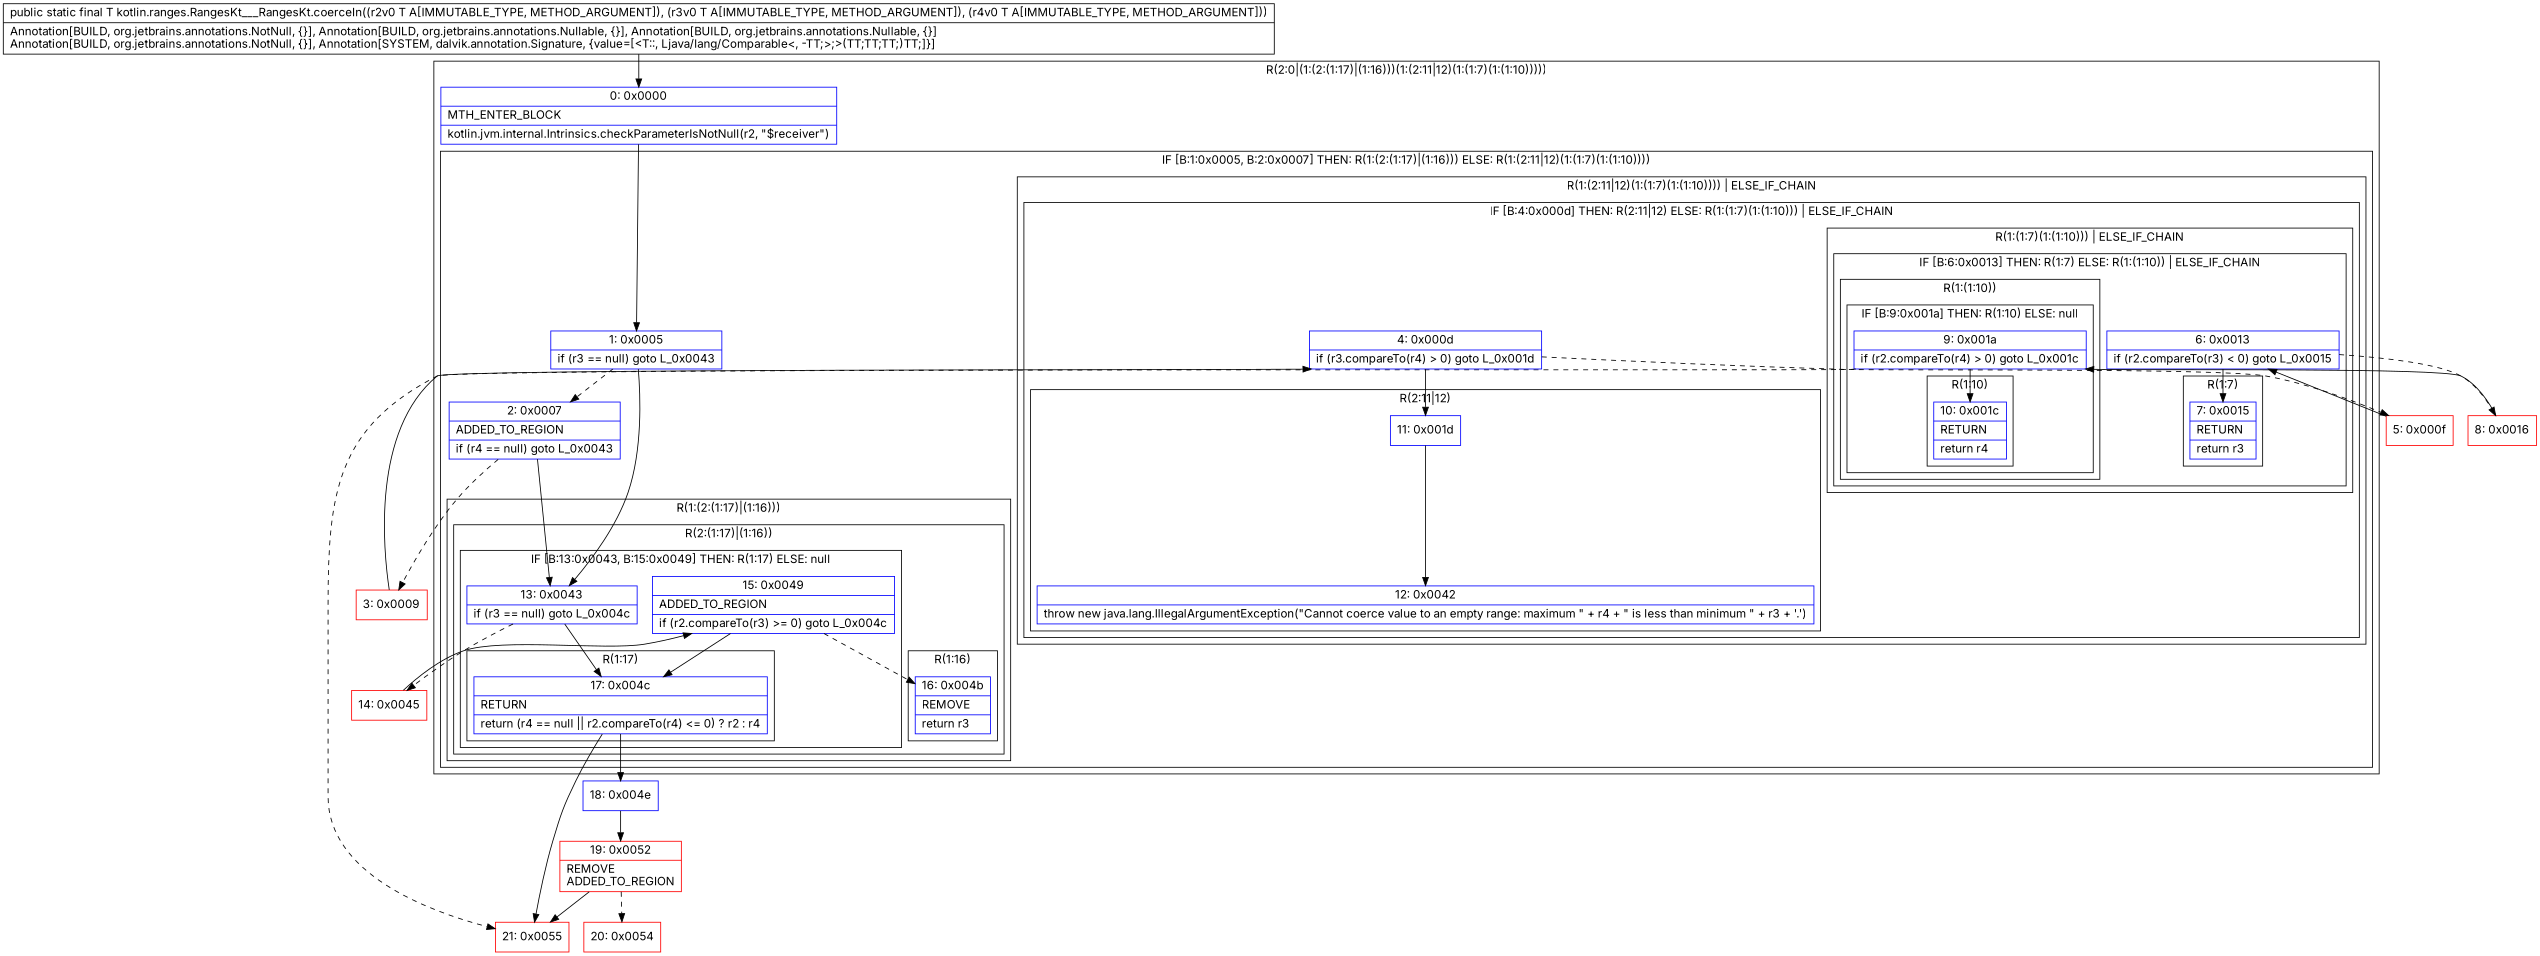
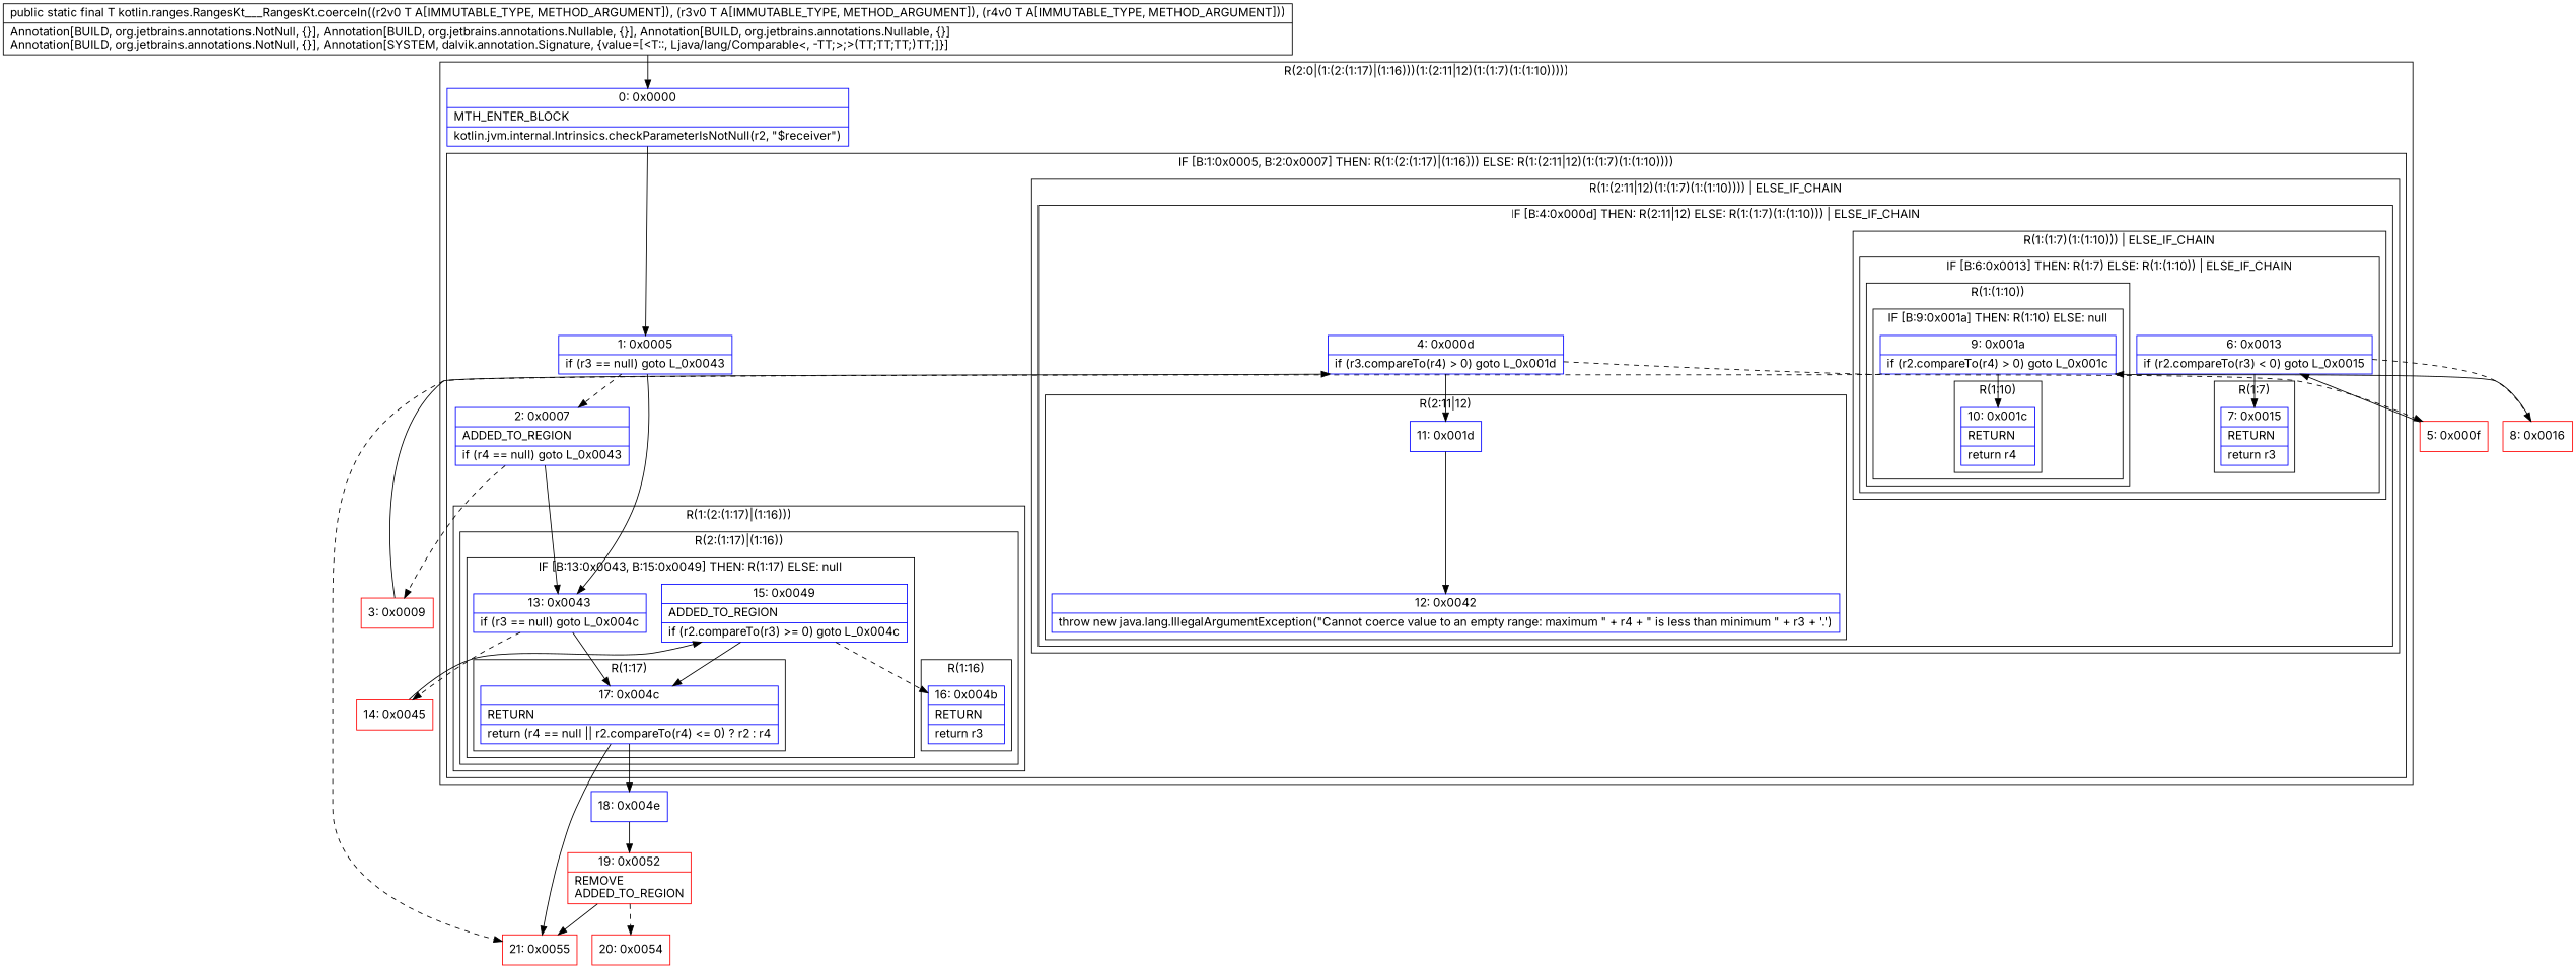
  digraph {
    fontname=Inter
    node [color=blue fontname=Inter shape=record]
    edge [fontname=Inter]
    n1 [label="{17\:\ 0x004c|RETURN\l|return (r4 == null \|\| r2.compareTo(r4) \<= 0) ? r2 : r4\l}"]
    n2 [label="{13\:\ 0x0043|if (r3 == null) goto L_0x004c\l}"]
    n3 [label="{15\:\ 0x0049|ADDED_TO_REGION\l|if (r2.compareTo(r3) \>= 0) goto L_0x004c\l}"]
-   n4 [label="{16\:\ 0x004b|REMOVE\l|return r3\l}"]
+   n4 [label="{16\:\ 0x004b|RETURN\l|return r3\l}"]
    n5 [label="{11\:\ 0x001d}"]
    n6 [label="{12\:\ 0x0042|throw new java.lang.IllegalArgumentException(\"Cannot coerce value to an empty range: maximum \" + r4 + \" is less than minimum \" + r3 + '.')\l}"]
    n7 [label="{7\:\ 0x0015|RETURN\l|return r3\l}"]
    n8 [label="{10\:\ 0x001c|RETURN\l|return r4\l}"]
    n9 [label="{9\:\ 0x001a|if (r2.compareTo(r4) \> 0) goto L_0x001c\l}"]
    n10 [label="{6\:\ 0x0013|if (r2.compareTo(r3) \< 0) goto L_0x0015\l}"]
    n11 [label="{4\:\ 0x000d|if (r3.compareTo(r4) \> 0) goto L_0x001d\l}"]
    n12 [label="{1\:\ 0x0005|if (r3 == null) goto L_0x0043\l}"]
    n13 [label="{2\:\ 0x0007|ADDED_TO_REGION\l|if (r4 == null) goto L_0x0043\l}"]
    n14 [label="{0\:\ 0x0000|MTH_ENTER_BLOCK\l|kotlin.jvm.internal.Intrinsics.checkParameterIsNotNull(r2, \"$receiver\")\l}"]
    n15 [label="{18\:\ 0x004e}"]
    n16 [color=red label="{21\:\ 0x0055}"]
    n17 [color=red label="{14\:\ 0x0045}"]
    n18 [color=red label="{8\:\ 0x0016}"]
    n19 [color=red label="{5\:\ 0x000f}"]
    n20 [color=red label="{3\:\ 0x0009}"]
    n21 [color=red label="{19\:\ 0x0052|REMOVE\lADDED_TO_REGION\l}"]
    n22 [color=red label="{20\:\ 0x0054}"]
    n23 [label="{public static final T kotlin.ranges.RangesKt___RangesKt.coerceIn((r2v0 T A[IMMUTABLE_TYPE, METHOD_ARGUMENT]), (r3v0 T A[IMMUTABLE_TYPE, METHOD_ARGUMENT]), (r4v0 T A[IMMUTABLE_TYPE, METHOD_ARGUMENT]))  | Annotation[BUILD, org.jetbrains.annotations.NotNull, \{\}], Annotation[BUILD, org.jetbrains.annotations.Nullable, \{\}], Annotation[BUILD, org.jetbrains.annotations.Nullable, \{\}]\lAnnotation[BUILD, org.jetbrains.annotations.NotNull, \{\}], Annotation[SYSTEM, dalvik.annotation.Signature, \{value=[\<T::, Ljava\/lang\/Comparable\<, \-TT;\>;\>(TT;TT;TT;)TT;]\}]\l}" color=""]
    subgraph cluster_1 {
      label="R(2:0|(1:(2:(1:17)|(1:16)))(1:(2:11|12)(1:(1:7)(1:(1:10)))))"
      n14
      subgraph cluster_2 {
        label="IF [B:1:0x0005, B:2:0x0007] THEN: R(1:(2:(1:17)|(1:16))) ELSE: R(1:(2:11|12)(1:(1:7)(1:(1:10))))"
        n12
        n13
        subgraph cluster_3 {
          label="R(1:(2:(1:17)|(1:16)))"
          subgraph cluster_4 {
            label="R(2:(1:17)|(1:16))"
            subgraph cluster_5 {
              label="IF [B:13:0x0043, B:15:0x0049] THEN: R(1:17) ELSE: null"
              n2
              n3
              subgraph cluster_6 {
                label="R(1:17)"
                n1
              }
            }
            subgraph cluster_7 {
              label="R(1:16)"
              n4
            }
          }
        }
        subgraph cluster_8 {
          label="R(1:(2:11|12)(1:(1:7)(1:(1:10)))) | ELSE_IF_CHAIN\l"
          subgraph cluster_9 {
            label="IF [B:4:0x000d] THEN: R(2:11|12) ELSE: R(1:(1:7)(1:(1:10))) | ELSE_IF_CHAIN\l"
            n11
            subgraph cluster_10 {
              label="R(2:11|12)"
              n5
              n6
            }
            subgraph cluster_11 {
              label="R(1:(1:7)(1:(1:10))) | ELSE_IF_CHAIN\l"
              subgraph cluster_12 {
                label="IF [B:6:0x0013] THEN: R(1:7) ELSE: R(1:(1:10)) | ELSE_IF_CHAIN\l"
                n10
                subgraph cluster_13 {
                  label="R(1:7)"
                  n7
                }
                subgraph cluster_14 {
                  label="R(1:(1:10))"
                  subgraph cluster_15 {
                    label="IF [B:9:0x001a] THEN: R(1:10) ELSE: null"
                    n9
                    subgraph cluster_16 {
                      label="R(1:10)"
                      n8
                    }
                  }
                }
              }
            }
          }
        }
      }
    }
    n1 -> n15
    n1 -> n16
    n2 -> n1
    n2 -> n17 [style=dashed]
    n3 -> n1
    n3 -> n4 [style=dashed]
    n5 -> n6
    n9 -> n8
    n9 -> n16 [style=dashed]
    n10 -> n7
    n10 -> n18 [style=dashed]
    n11 -> n5
    n11 -> n19 [style=dashed]
    n12 -> n2
    n12 -> n13 [style=dashed]
    n13 -> n2
    n13 -> n20 [style=dashed]
    n14 -> n12
    n15 -> n21
    n17 -> n3
    n18 -> n9
    n19 -> n10
    n20 -> n11
    n21 -> n16
    n21 -> n22 [style=dashed]
    n23 -> n14
  }
